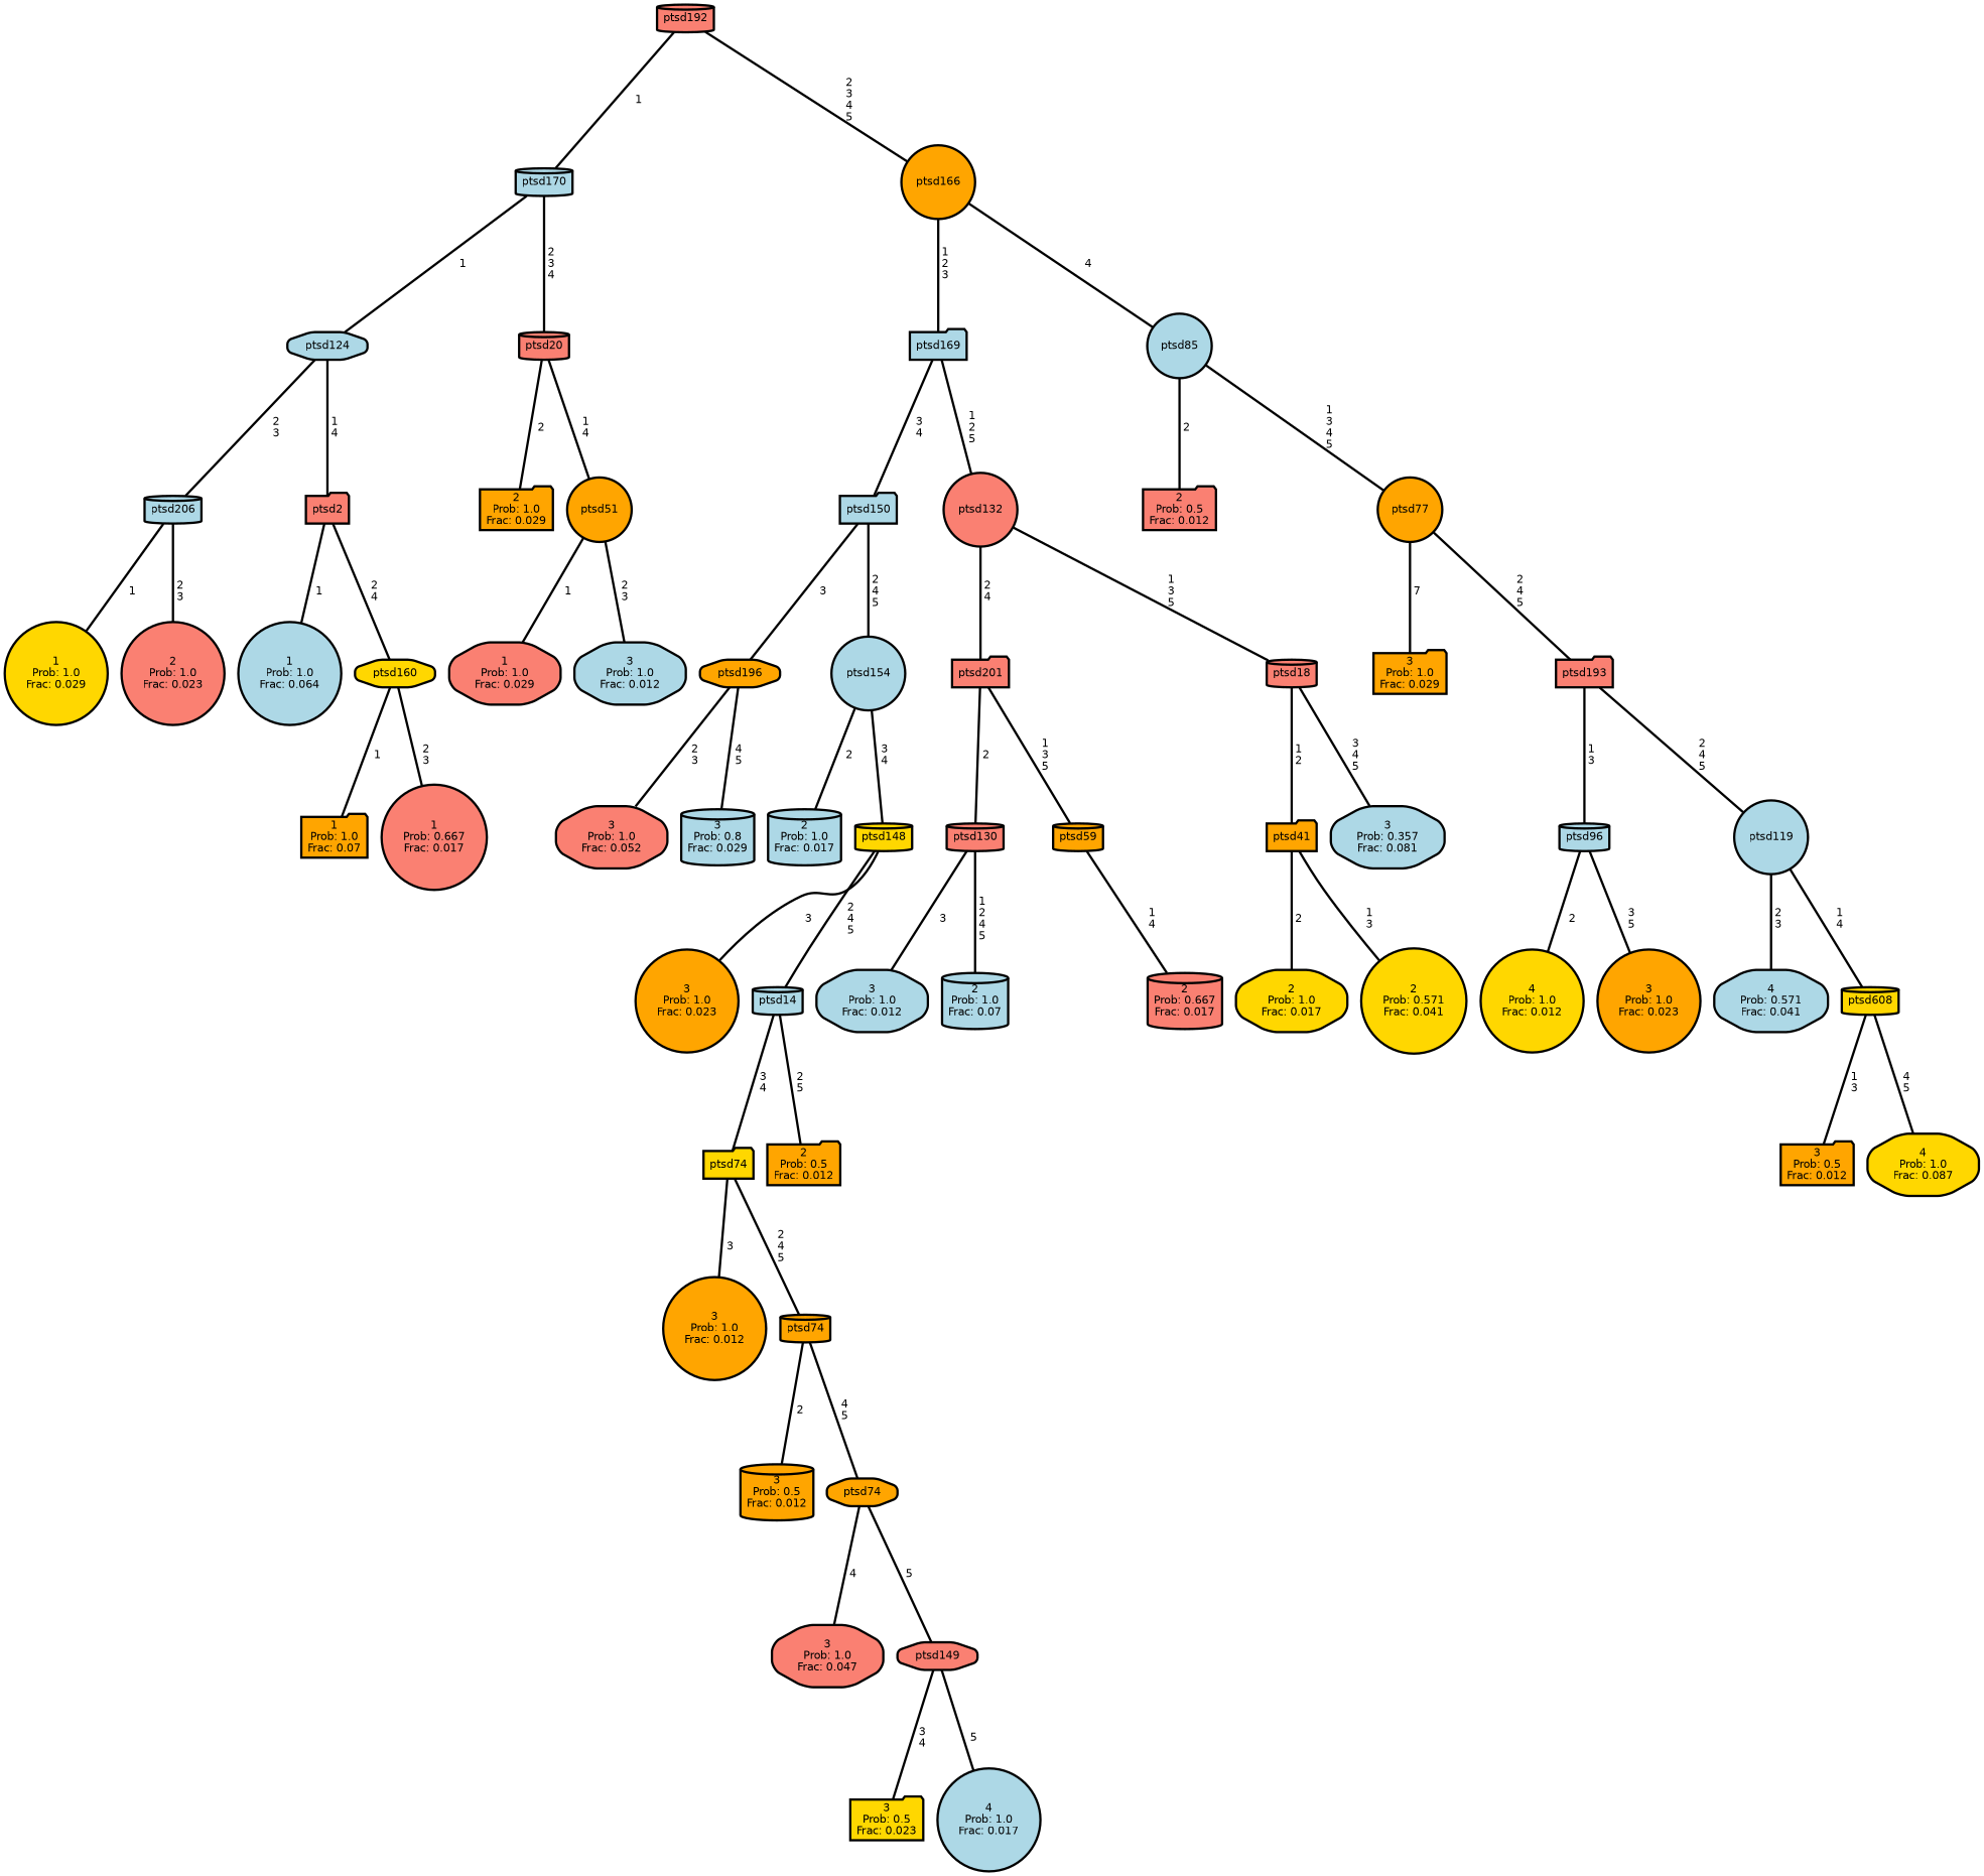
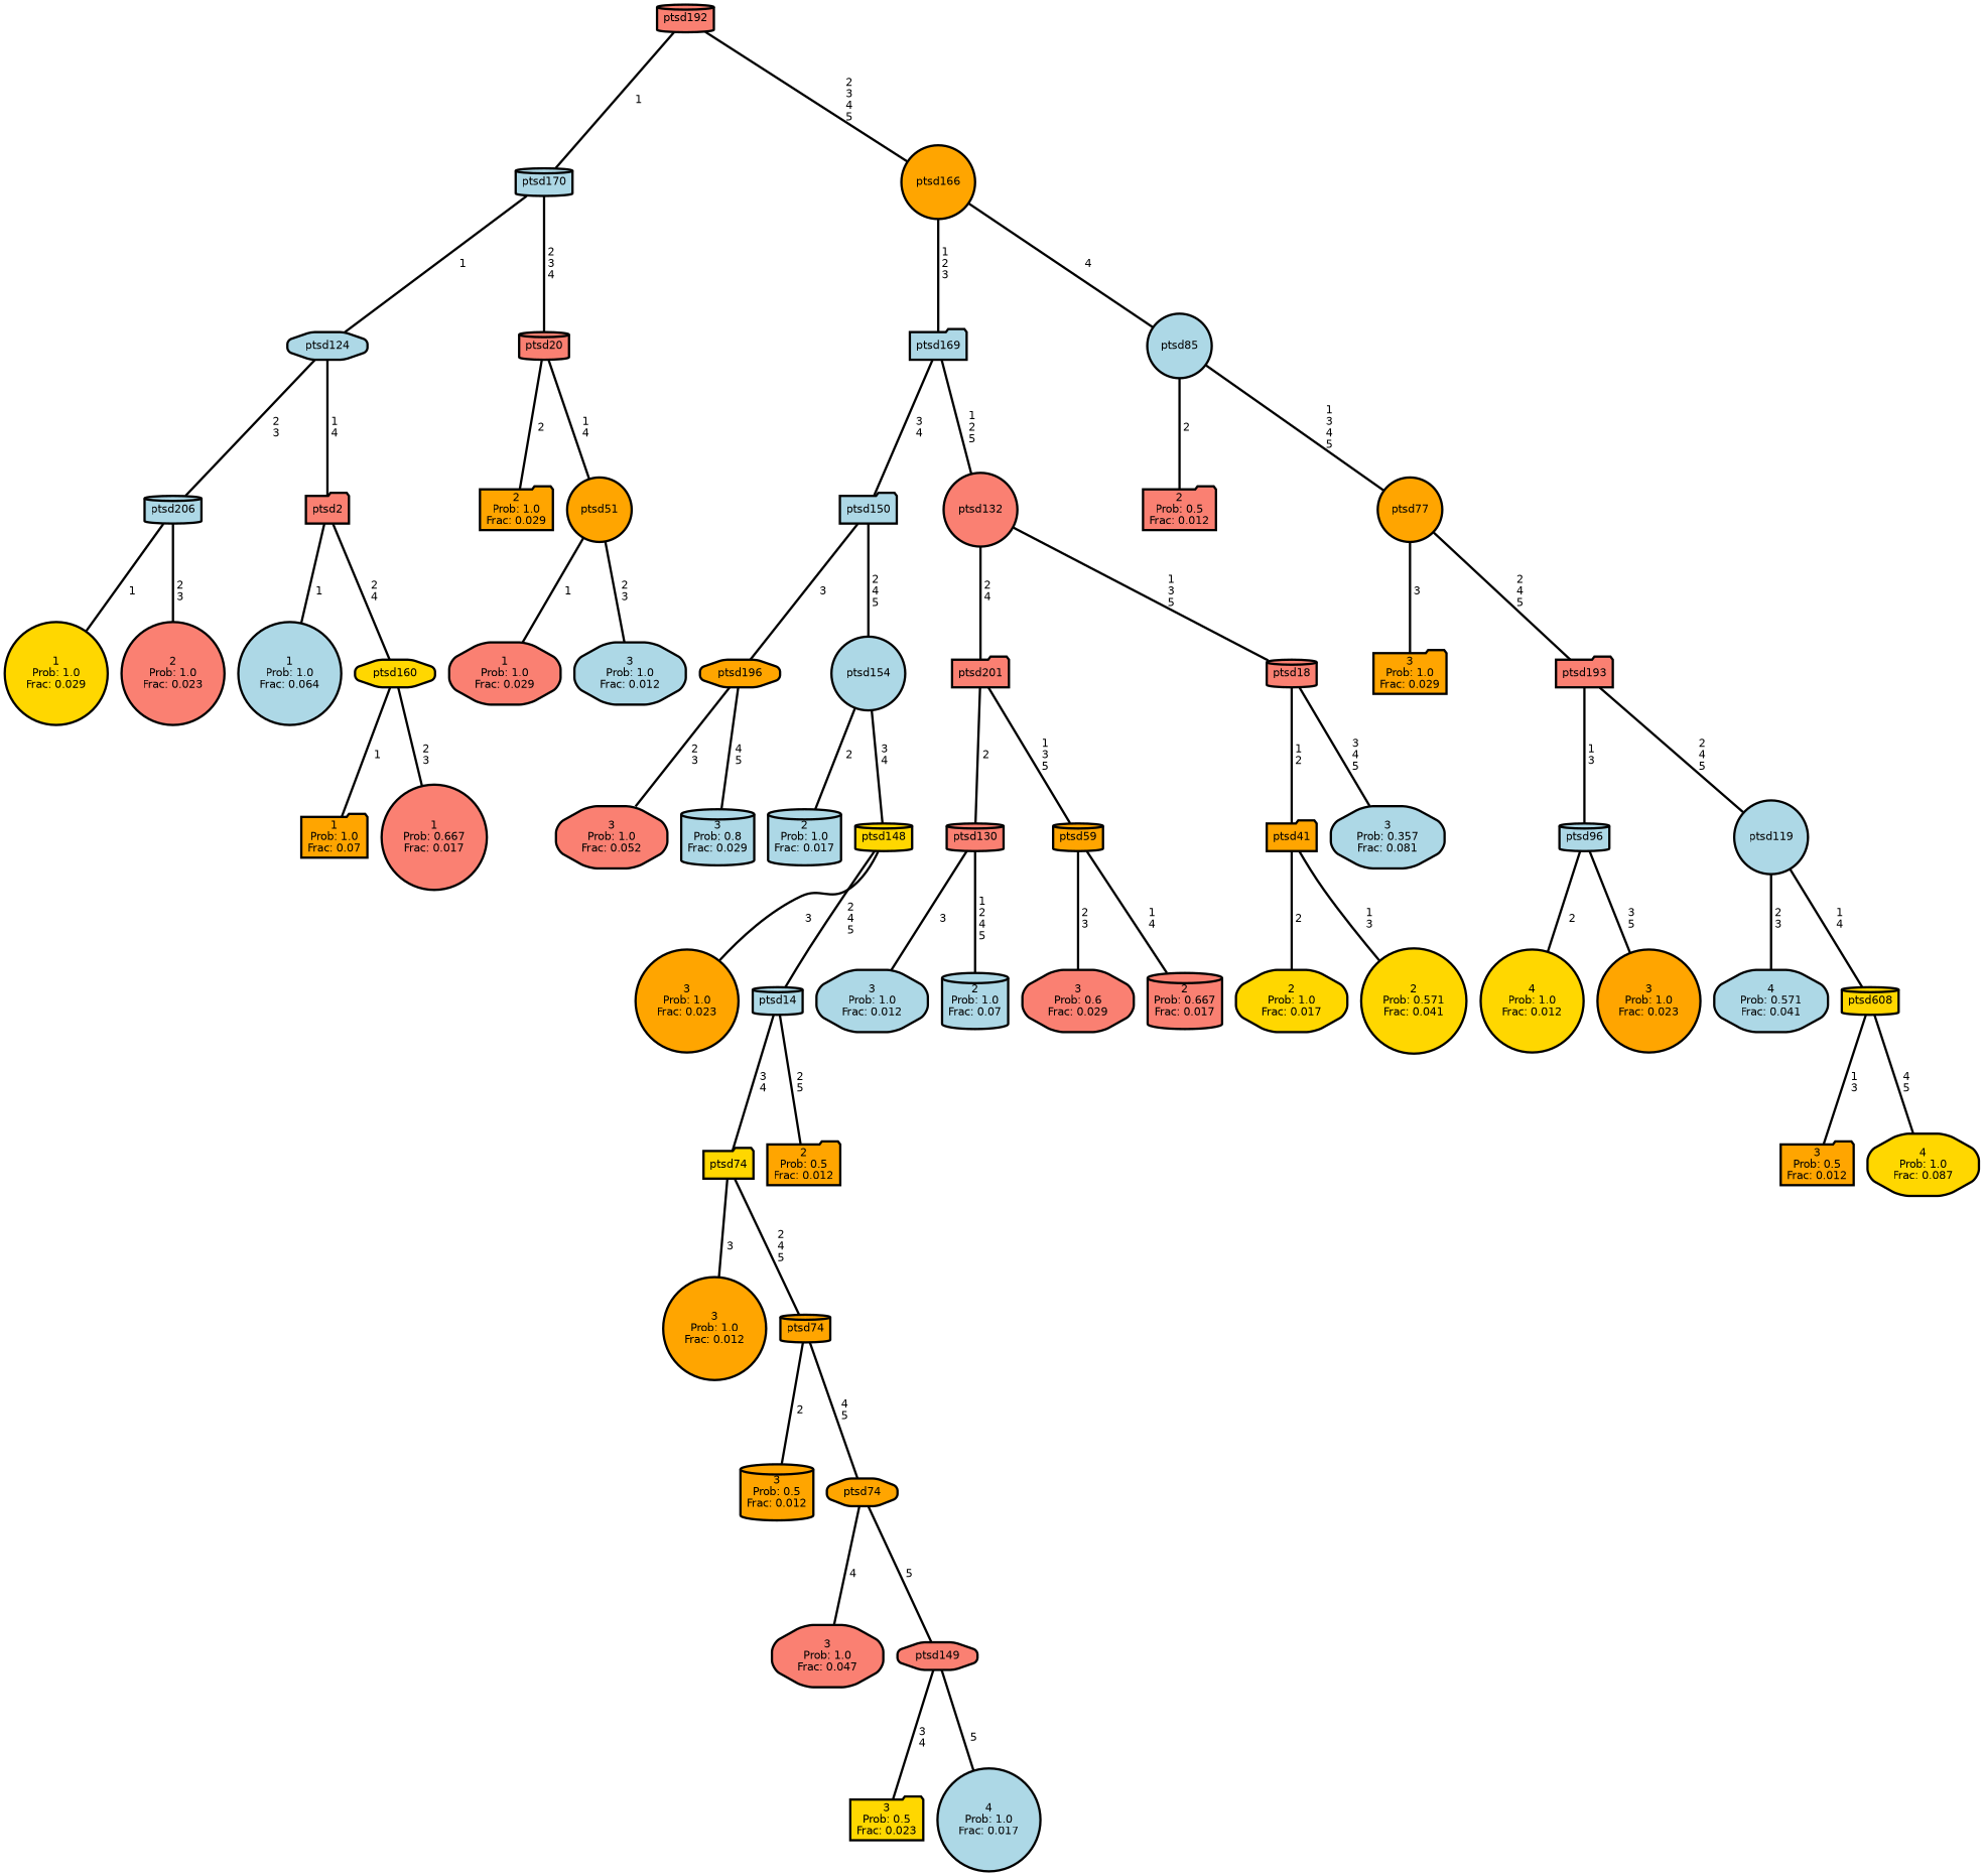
  graph {
    ranksep="0 equally"
    splines=straight
    node [color=black fillcolor=lightblue fontcolor=black fontname=helvetica penwidth=3 shape=circle style="filled, rounded"]
    edge [color=black fontname=helvetica penwidth=3 style=bold]
    n1 [fillcolor=gold label="1\nProb: 1.0\nFrac: 0.029"]
    n2 [label=ptsd206 shape=cylinder]
    n3 [fillcolor=salmon label="2\nProb: 1.0\nFrac: 0.023"]
    n4 [label=ptsd124 shape=octagon]
    n5 [fillcolor=salmon label=ptsd2 shape=folder]
    n6 [label="1\nProb: 1.0\nFrac: 0.064"]
    n7 [fillcolor=gold label=ptsd160 shape=octagon]
    n8 [fillcolor=orange label="1\nProb: 1.0\nFrac: 0.07" shape=folder]
    n9 [fillcolor=salmon label="1\nProb: 0.667\nFrac: 0.017"]
    n10 [label=ptsd170 shape=cylinder]
    n11 [fillcolor=salmon label=ptsd20 shape=cylinder]
    n12 [fillcolor=orange label="2\nProb: 1.0\nFrac: 0.029" shape=folder]
    n13 [fillcolor=orange label=ptsd51]
    n14 [fillcolor=salmon label="1\nProb: 1.0\nFrac: 0.029" shape=octagon]
    n15 [label="3\nProb: 1.0\nFrac: 0.012" shape=octagon]
    n16 [fillcolor=salmon label=ptsd192 shape=cylinder]
    n17 [fillcolor=orange label=ptsd166]
    n18 [label=ptsd169 shape=folder]
    n19 [label=ptsd85]
    n20 [fillcolor=salmon label="3\nProb: 1.0\nFrac: 0.052" shape=octagon]
    n21 [fillcolor=orange label=ptsd196 shape=octagon]
    n22 [label="3\nProb: 0.8\nFrac: 0.029" shape=cylinder]
    n23 [label=ptsd150 shape=folder]
    n24 [label=ptsd154]
    n25 [label="2\nProb: 1.0\nFrac: 0.017" shape=cylinder]
    n26 [fillcolor=gold label=ptsd148 shape=cylinder]
    n27 [fillcolor=orange label="3\nProb: 1.0\nFrac: 0.023"]
    n28 [label=ptsd14 shape=cylinder]
    n29 [fillcolor=gold label=ptsd74 shape=folder]
    n30 [fillcolor=orange label="2\nProb: 0.5\nFrac: 0.012" shape=folder]
    n31 [fillcolor=orange label="3\nProb: 1.0\nFrac: 0.012"]
    n32 [fillcolor=orange label=ptsd74 shape=cylinder]
    n33 [fillcolor=orange label="3\nProb: 0.5\nFrac: 0.012" shape=cylinder]
    n34 [fillcolor=orange label=ptsd74 shape=octagon]
    n35 [fillcolor=salmon label="3\nProb: 1.0\nFrac: 0.047" shape=octagon]
    n36 [fillcolor=salmon label=ptsd149 shape=octagon]
    n37 [fillcolor=gold label="3\nProb: 0.5\nFrac: 0.023" shape=folder]
    n38 [label="4\nProb: 1.0\nFrac: 0.017"]
    n39 [fillcolor=salmon label=ptsd132]
    n40 [fillcolor=salmon label=ptsd201 shape=folder]
    n41 [fillcolor=salmon label=ptsd18 shape=cylinder]
    n42 [label="3\nProb: 1.0\nFrac: 0.012" shape=octagon]
    n43 [fillcolor=salmon label=ptsd130 shape=cylinder]
    n44 [label="2\nProb: 1.0\nFrac: 0.07" shape=cylinder]
    n45 [fillcolor=orange label=ptsd59 shape=cylinder]
+   n46 [fillcolor=salmon label="3\nProb: 0.6\nFrac: 0.029" shape=octagon]
    n47 [fillcolor=salmon label="2\nProb: 0.667\nFrac: 0.017" shape=cylinder]
    n48 [fillcolor=orange label=ptsd41 shape=folder]
    n49 [label="3\nProb: 0.357\nFrac: 0.081" shape=octagon]
    n50 [fillcolor=gold label="2\nProb: 1.0\nFrac: 0.017" shape=octagon]
    n51 [fillcolor=gold label="2\nProb: 0.571\nFrac: 0.041"]
    n52 [fillcolor=salmon label="2\nProb: 0.5\nFrac: 0.012" shape=folder]
    n53 [fillcolor=orange label=ptsd77]
    n54 [fillcolor=orange label="3\nProb: 1.0\nFrac: 0.029" shape=folder]
    n55 [fillcolor=salmon label=ptsd193 shape=folder]
    n56 [label=ptsd96 shape=cylinder]
    n57 [label=ptsd119]
    n58 [fillcolor=gold label="4\nProb: 1.0\nFrac: 0.012"]
    n59 [fillcolor=orange label="3\nProb: 1.0\nFrac: 0.023"]
    n60 [label="4\nProb: 0.571\nFrac: 0.041" shape=octagon]
    n61 [fillcolor=gold label=ptsd608 shape=cylinder]
    n62 [fillcolor=orange label="3\nProb: 0.5\nFrac: 0.012" shape=folder]
    n63 [fillcolor=gold label="4\nProb: 1.0\nFrac: 0.087" shape=octagon]
    subgraph sub_1 {
      rank=same
    }
    n2 -- n1 [label=" 1"]
    n2 -- n3 [label=" 2\n 3"]
    n4 -- n2 [label=" 2\n 3" style=solid]
    n4 -- n5 [label=" 1\n 4"]
    n5 -- n6 [label=" 1"]
    n5 -- n7 [label=" 2\n 4"]
    n7 -- n8 [label=" 1"]
    n7 -- n9 [label=" 2\n 3" style=solid]
    n10 -- n4 [label=" 1"]
    n10 -- n11 [label=" 2\n 3\n 4"]
    n11 -- n12 [label=" 2" style=solid]
    n11 -- n13 [label=" 1\n 4" style=solid]
    n13 -- n14 [label=" 1"]
    n13 -- n15 [label=" 2\n 3"]
    n16 -- n10 [label=" 1"]
    n16 -- n17 [label=" 2\n 3\n 4\n 5"]
    n17 -- n18 [label=" 1\n 2\n 3"]
    n17 -- n19 [label=" 4" style=solid]
    n18 -- n23 [label=" 3\n 4"]
    n18 -- n39 [label=" 1\n 2\n 5"]
    n19 -- n52 [label=" 2"]
    n19 -- n53 [label=" 1\n 3\n 4\n 5" style=solid]
    n21 -- n20 [label=" 2\n 3"]
    n21 -- n22 [label=" 4\n 5"]
    n23 -- n21 [label=" 3" style=solid]
    n23 -- n24 [label=" 2\n 4\n 5" style=solid]
    n24 -- n25 [label=" 2"]
    n24 -- n26 [label=" 3\n 4" style=solid]
    n26 -- n27 [label=" 3"]
    n26 -- n28 [label=" 2\n 4\n 5" style=solid]
    n28 -- n29 [label=" 3\n 4" style=solid]
    n28 -- n30 [label=" 2\n 5" style=solid]
    n29 -- n31 [label=" 3"]
    n29 -- n32 [label=" 2\n 4\n 5"]
    n32 -- n33 [label=" 2" style=solid]
    n32 -- n34 [label=" 4\n 5" style=solid]
    n34 -- n35 [label=" 4"]
    n34 -- n36 [label=" 5" style=solid]
    n36 -- n37 [label=" 3\n 4"]
    n36 -- n38 [label=" 5"]
    n39 -- n40 [label=" 2\n 4" style=solid]
    n39 -- n41 [label=" 1\n 3\n 5" style=solid]
    n40 -- n43 [label=" 2" style=solid]
    n40 -- n45 [label=" 1\n 3\n 5"]
    n41 -- n48 [label=" 1\n 2"]
    n41 -- n49 [label=" 3\n 4\n 5"]
    n43 -- n42 [label=" 3"]
    n43 -- n44 [label=" 1\n 2\n 4\n 5"]
+   n45 -- n46 [label=" 2\n 3"]
    n45 -- n47 [label=" 1\n 4"]
    n48 -- n50 [label=" 2" style=solid]
    n48 -- n51 [label=" 1\n 3" style=solid]
-   n53 -- n54 [label=" 7" style=solid]
+   n53 -- n54 [label=" 3" style=solid]
    n53 -- n55 [label=" 2\n 4\n 5" style=solid]
    n55 -- n56 [label=" 1\n 3"]
    n55 -- n57 [label=" 2\n 4\n 5" style=solid]
    n56 -- n58 [label=" 2"]
    n56 -- n59 [label=" 3\n 5"]
    n57 -- n60 [label=" 2\n 3" style=solid]
    n57 -- n61 [label=" 1\n 4"]
    n61 -- n62 [label=" 1\n 3"]
    n61 -- n63 [label=" 4\n 5"]
  }
